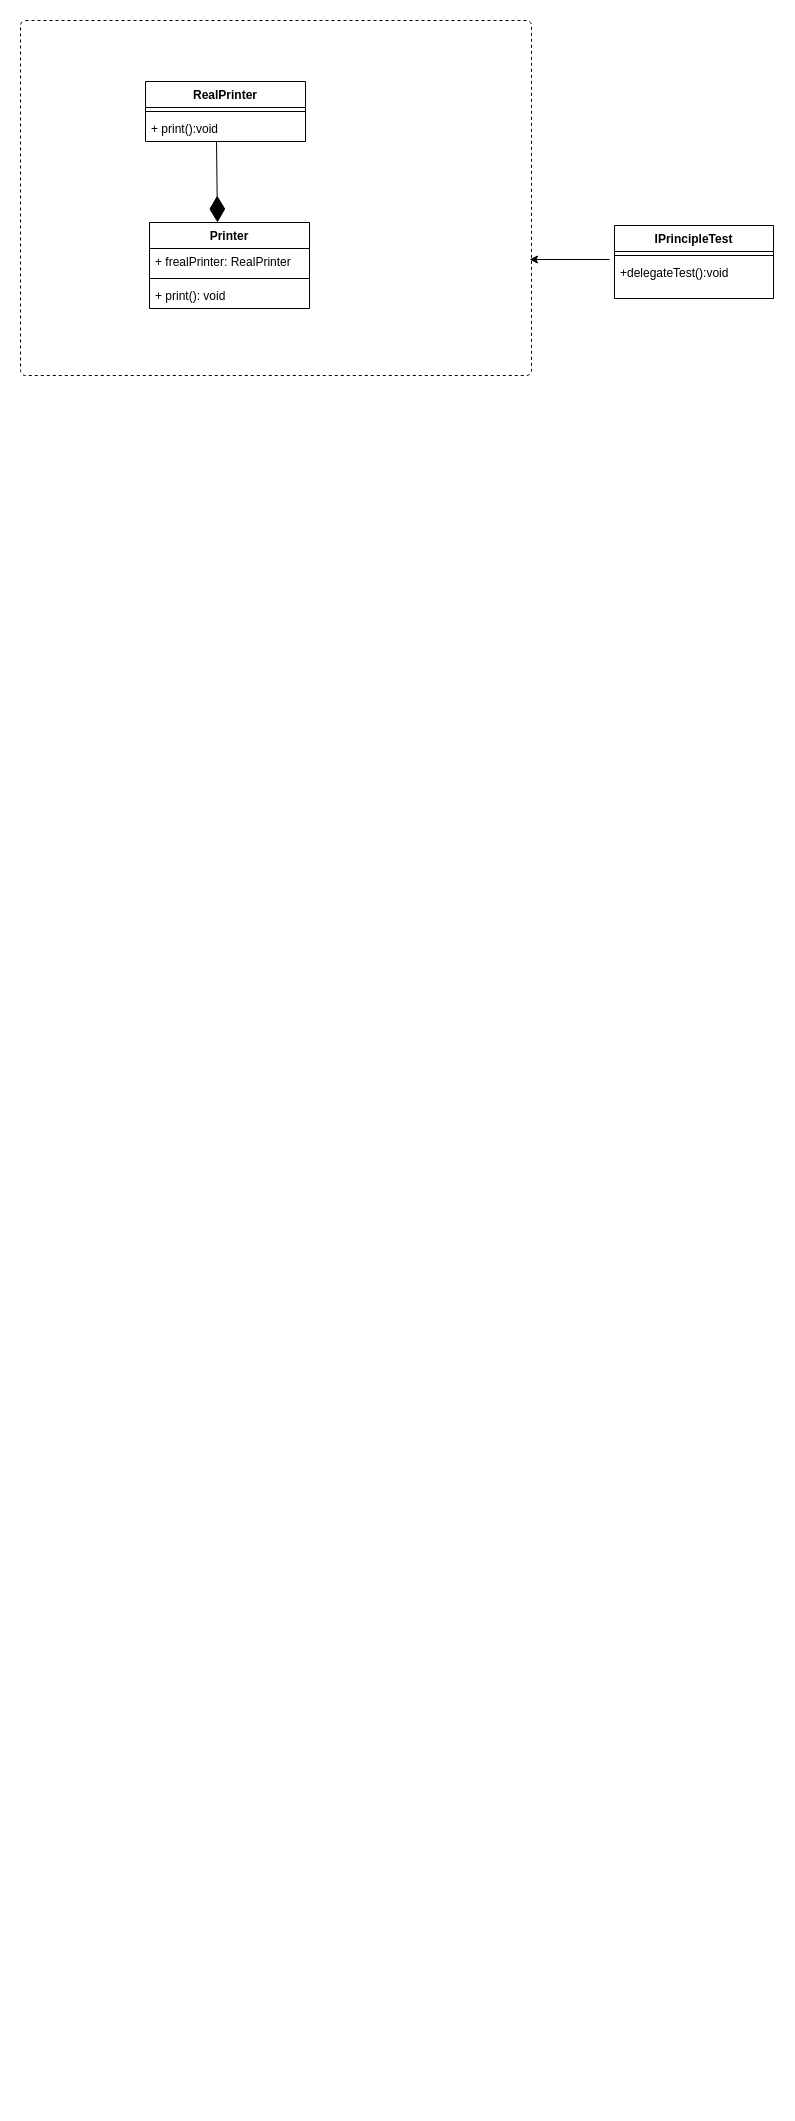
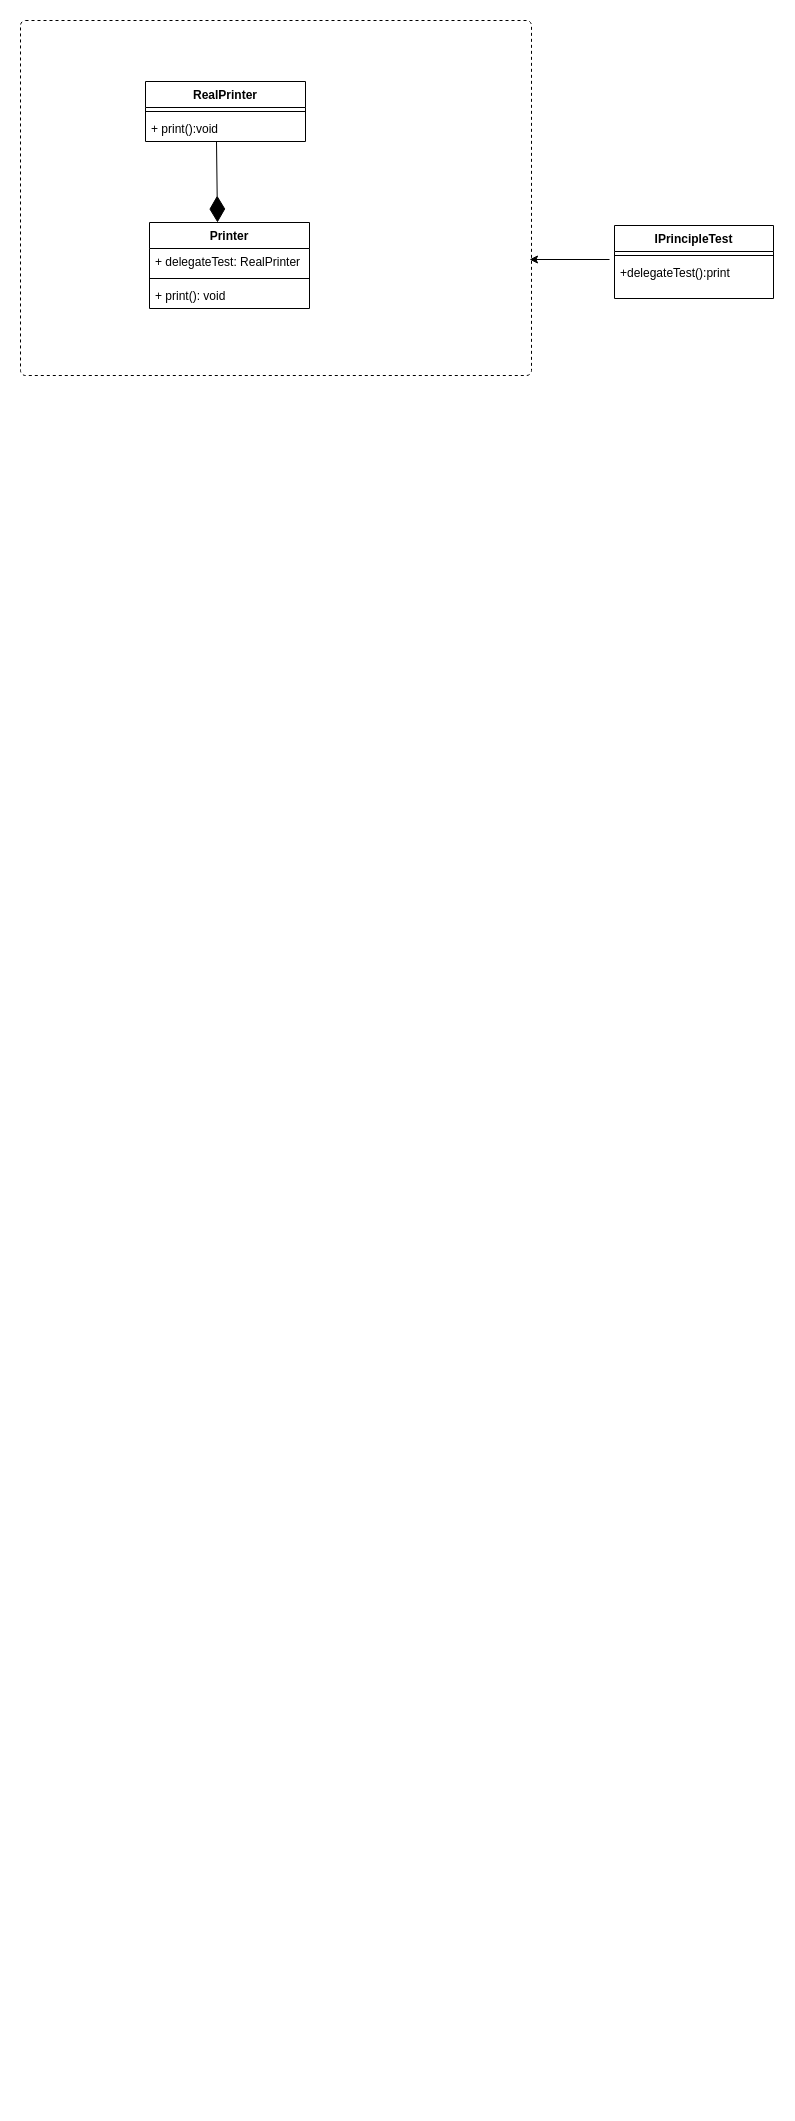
  <mxCell id="0" />
  <mxCell id="1" parent="0" />
  <mxCell id="2" value="" style="html=1;align=center;verticalAlign=top;rounded=1;absoluteArcSize=1;arcSize=10;dashed=1;" parent="1" vertex="1"><mxGeometry x="20" y="20" width="511" height="355" as="geometry" /></mxCell>
  <mxCell id="3" style="edgeStyle=orthogonalEdgeStyle;rounded=0;sketch=1;orthogonalLoop=1;jettySize=auto;html=1;entryX=0.032;entryY=0.463;entryDx=0;entryDy=0;entryPerimeter=0;fontSize=11;" parent="1" edge="1"><mxGeometry relative="1" as="geometry"><mxPoint x="638.5" y="2098.5" as="sourcePoint" /></mxGeometry></mxCell>
  <mxCell id="4" value="" style="edgeStyle=orthogonalEdgeStyle;rounded=0;orthogonalLoop=1;jettySize=auto;html=1;" parent="1" edge="1"><mxGeometry relative="1" as="geometry"><mxPoint x="495.5" y="1993" as="targetPoint" /></mxGeometry></mxCell>
  <mxCell id="5" value="RealPrinter" style="swimlane;fontStyle=1;align=center;verticalAlign=top;childLayout=stackLayout;horizontal=1;startSize=26;horizontalStack=0;resizeParent=1;resizeParentMax=0;resizeLast=0;collapsible=1;marginBottom=0;" parent="1" vertex="1"><mxGeometry x="145" y="81" width="160" height="60" as="geometry" /></mxCell>
  <mxCell id="6" value="" style="line;strokeWidth=1;fillColor=none;align=left;verticalAlign=middle;spacingTop=-1;spacingLeft=3;spacingRight=3;rotatable=0;labelPosition=right;points=[];portConstraint=eastwest;" parent="5" vertex="1"><mxGeometry y="26" width="160" height="8" as="geometry" /></mxCell>
  <mxCell id="7" value="+ print():void" style="text;strokeColor=none;fillColor=none;align=left;verticalAlign=top;spacingLeft=4;spacingRight=4;overflow=hidden;rotatable=0;points=[[0,0.5],[1,0.5]];portConstraint=eastwest;" parent="5" vertex="1"><mxGeometry y="34" width="160" height="26" as="geometry" /></mxCell>
  <mxCell id="8" value="" style="endArrow=diamondThin;endFill=1;endSize=24;html=1;entryX=0.425;entryY=0;entryDx=0;entryDy=0;entryPerimeter=0;" edge="1" parent="5" target="13"><mxGeometry width="160" relative="1" as="geometry"><mxPoint x="71" y="60" as="sourcePoint" /><mxPoint x="231" y="60" as="targetPoint" /></mxGeometry></mxCell>
  <mxCell id="9" value="IPrincipleTest" style="swimlane;fontStyle=1;align=center;verticalAlign=top;childLayout=stackLayout;horizontal=1;startSize=26;horizontalStack=0;resizeParent=1;resizeParentMax=0;resizeLast=0;collapsible=1;marginBottom=0;" parent="1" vertex="1"><mxGeometry x="614" y="225" width="159" height="73" as="geometry" /></mxCell>
  <mxCell id="10" value="" style="line;strokeWidth=1;fillColor=none;align=left;verticalAlign=middle;spacingTop=-1;spacingLeft=3;spacingRight=3;rotatable=0;labelPosition=right;points=[];portConstraint=eastwest;" parent="9" vertex="1"><mxGeometry y="26" width="159" height="8" as="geometry" /></mxCell>
- <mxCell id="11" value="+delegateTest():void" style="text;strokeColor=none;fillColor=none;align=left;verticalAlign=top;spacingLeft=4;spacingRight=4;overflow=hidden;rotatable=0;points=[[0,0.5],[1,0.5]];portConstraint=eastwest;" parent="9" vertex="1"><mxGeometry y="34" width="159" height="39" as="geometry" /></mxCell>
+ <mxCell id="11" value="+delegateTest():print" style="text;strokeColor=none;fillColor=none;align=left;verticalAlign=top;spacingLeft=4;spacingRight=4;overflow=hidden;rotatable=0;points=[[0,0.5],[1,0.5]];portConstraint=eastwest;" parent="9" vertex="1"><mxGeometry y="34" width="159" height="39" as="geometry" /></mxCell>
  <mxCell id="12" value="" style="endArrow=classic;html=1;" edge="1" parent="9"><mxGeometry width="50" height="50" relative="1" as="geometry"><mxPoint x="-5" y="34" as="sourcePoint" /><mxPoint x="-85" y="34" as="targetPoint" /></mxGeometry></mxCell>
  <mxCell id="13" value="Printer" style="swimlane;fontStyle=1;align=center;verticalAlign=top;childLayout=stackLayout;horizontal=1;startSize=26;horizontalStack=0;resizeParent=1;resizeParentMax=0;resizeLast=0;collapsible=1;marginBottom=0;" vertex="1" parent="1"><mxGeometry x="149" y="222" width="160" height="86" as="geometry" /></mxCell>
- <mxCell id="14" value="+ frealPrinter: RealPrinter" style="text;strokeColor=none;fillColor=none;align=left;verticalAlign=top;spacingLeft=4;spacingRight=4;overflow=hidden;rotatable=0;points=[[0,0.5],[1,0.5]];portConstraint=eastwest;" vertex="1" parent="13"><mxGeometry y="26" width="160" height="26" as="geometry" /></mxCell>
+ <mxCell id="14" value="+ delegateTest: RealPrinter" style="text;strokeColor=none;fillColor=none;align=left;verticalAlign=top;spacingLeft=4;spacingRight=4;overflow=hidden;rotatable=0;points=[[0,0.5],[1,0.5]];portConstraint=eastwest;" vertex="1" parent="13"><mxGeometry y="26" width="160" height="26" as="geometry" /></mxCell>
  <mxCell id="15" value="" style="line;strokeWidth=1;fillColor=none;align=left;verticalAlign=middle;spacingTop=-1;spacingLeft=3;spacingRight=3;rotatable=0;labelPosition=right;points=[];portConstraint=eastwest;" vertex="1" parent="13"><mxGeometry y="52" width="160" height="8" as="geometry" /></mxCell>
  <mxCell id="16" value="+ print(): void" style="text;strokeColor=none;fillColor=none;align=left;verticalAlign=top;spacingLeft=4;spacingRight=4;overflow=hidden;rotatable=0;points=[[0,0.5],[1,0.5]];portConstraint=eastwest;" vertex="1" parent="13"><mxGeometry y="60" width="160" height="26" as="geometry" /></mxCell>
